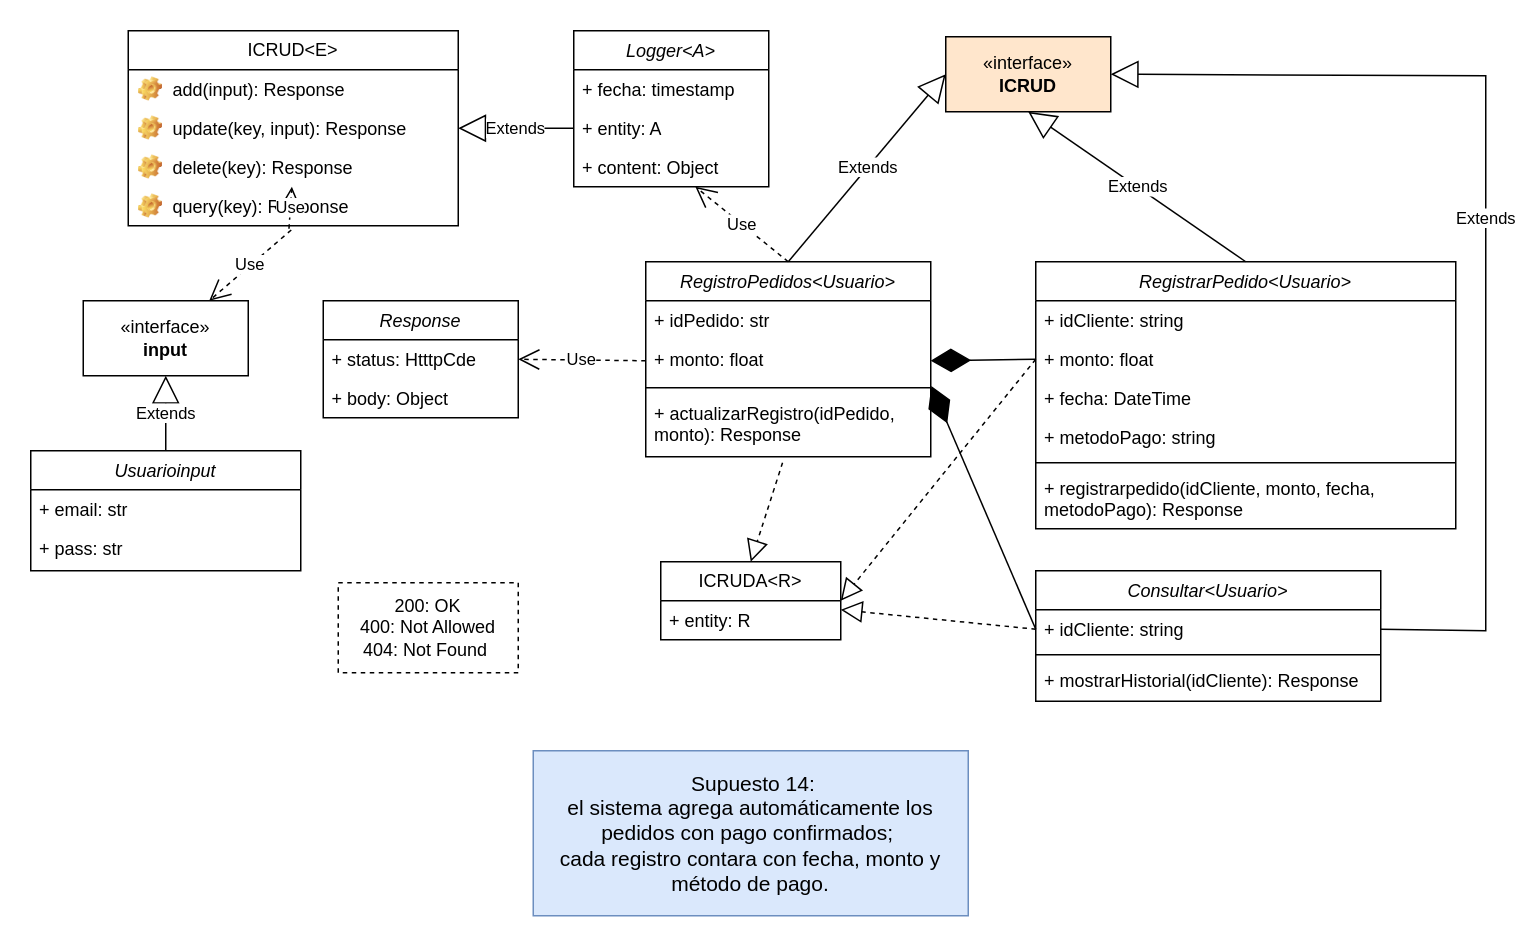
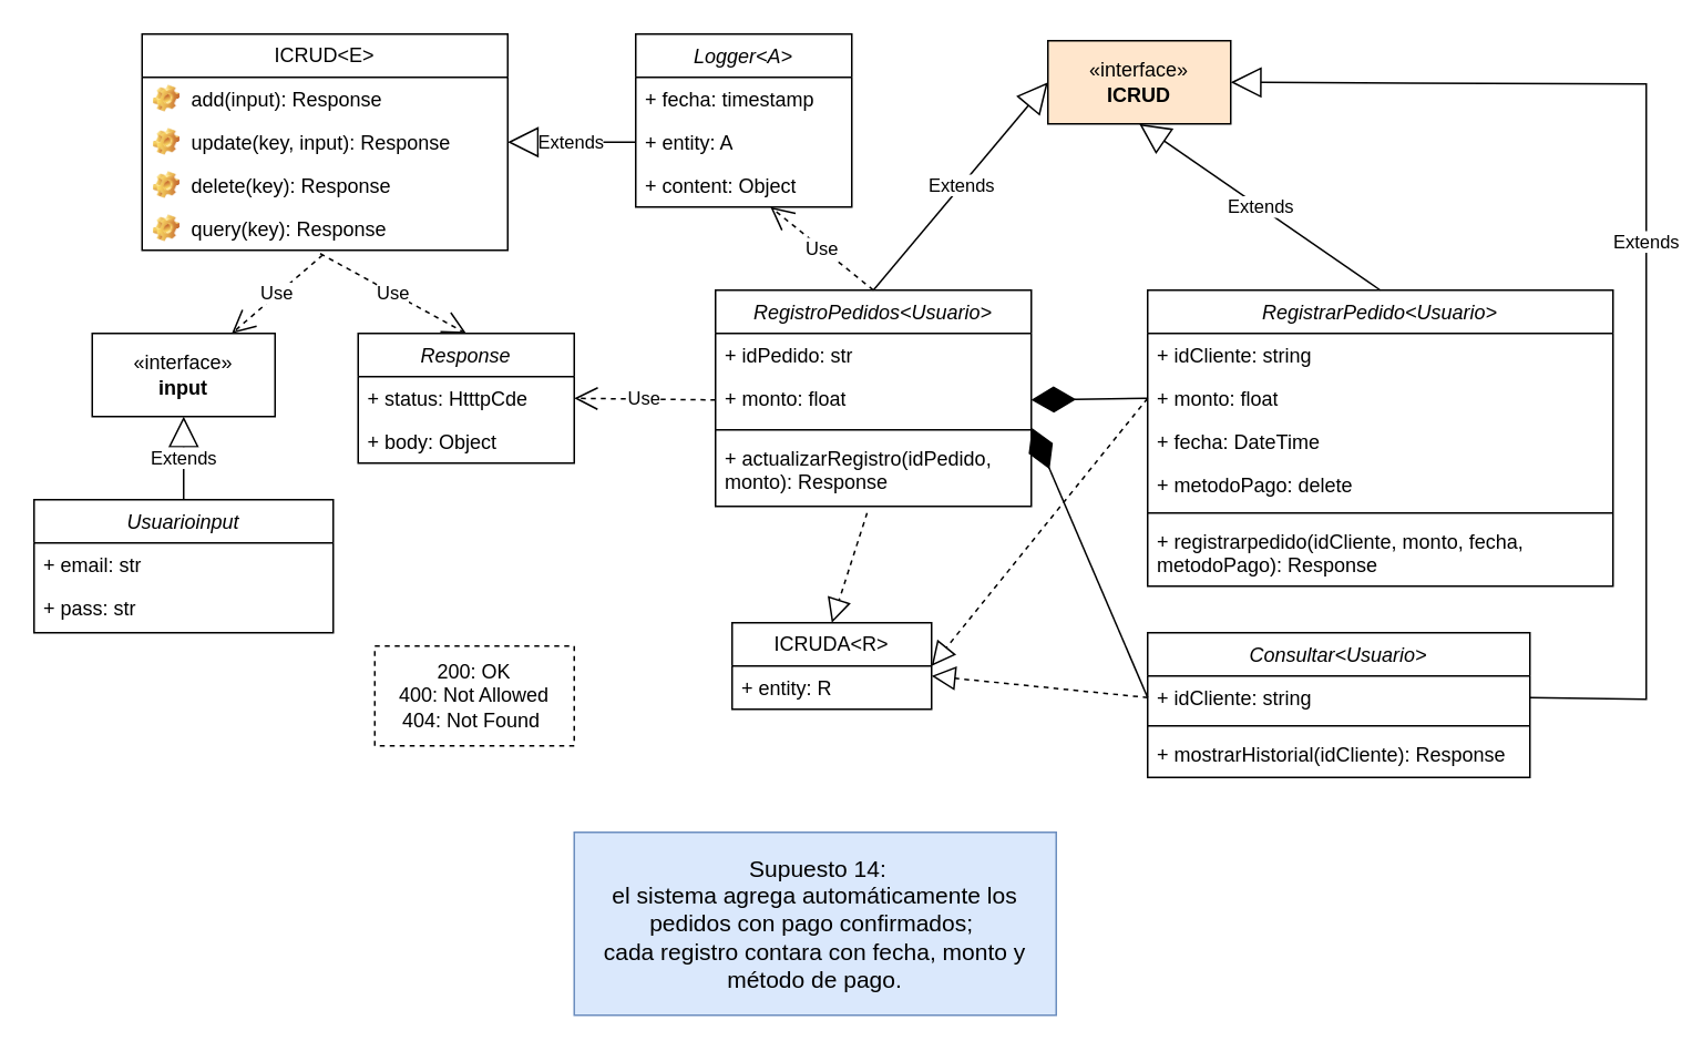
  <mxCell id="0" />
  <mxCell id="1" parent="0" />
- <mxCell id="2" value="&lt;font style=&quot;font-size: 14px;&quot;&gt;&amp;nbsp;Supuesto 14:&lt;/font&gt;&lt;div&gt;&lt;font style=&quot;font-size: 14px;&quot;&gt;el sistema agrega automáticamente los pedidos con pago confirmados;&amp;nbsp;&lt;/font&gt;&lt;/div&gt;&lt;div&gt;&lt;font style=&quot;font-size: 14px;&quot;&gt;cada registro contara con fecha, monto y método de pago.&lt;/font&gt;&lt;/div&gt;" style="html=1;whiteSpace=wrap;fillColor=#dae8fc;strokeColor=#6c8ebf;" vertex="1" parent="1"><mxGeometry x="355" y="500" width="290" height="110" as="geometry" /></mxCell>
+ <mxCell id="2" value="&lt;font style=&quot;font-size: 14px;&quot;&gt;&amp;nbsp;Supuesto 14:&lt;/font&gt;&lt;div&gt;&lt;font style=&quot;font-size: 14px;&quot;&gt;el sistema agrega automáticamente los pedidos con pago confirmados;&amp;nbsp;&lt;/font&gt;&lt;/div&gt;&lt;div&gt;&lt;font style=&quot;font-size: 14px;&quot;&gt;cada registro contara con fecha, monto y método de pago.&lt;/font&gt;&lt;/div&gt;" style="html=1;whiteSpace=wrap;fillColor=#dae8fc;strokeColor=#6c8ebf;" vertex="1" parent="1"><mxGeometry x="345" y="500" width="290" height="110" as="geometry" /></mxCell>
  <mxCell id="3" value="Consultar&lt;Usuario&gt;" style="swimlane;fontStyle=2;align=center;verticalAlign=top;childLayout=stackLayout;horizontal=1;startSize=26;horizontalStack=0;resizeParent=1;resizeLast=0;collapsible=1;marginBottom=0;rounded=0;shadow=0;strokeWidth=1;" vertex="1" parent="1"><mxGeometry x="690" y="380" width="230" height="87" as="geometry"><mxRectangle x="230" y="140" width="160" height="26" as="alternateBounds" /></mxGeometry></mxCell>
  <mxCell id="4" value="+ idCliente: string" style="text;strokeColor=none;fillColor=none;align=left;verticalAlign=top;spacingLeft=4;spacingRight=4;overflow=hidden;rotatable=0;points=[[0,0.5],[1,0.5]];portConstraint=eastwest;whiteSpace=wrap;html=1;" vertex="1" parent="3"><mxGeometry y="26" width="230" height="26" as="geometry" /></mxCell>
  <mxCell id="5" value="" style="line;html=1;strokeWidth=1;align=left;verticalAlign=middle;spacingTop=-1;spacingLeft=3;spacingRight=3;rotatable=0;labelPosition=right;points=[];portConstraint=eastwest;" vertex="1" parent="3"><mxGeometry y="52" width="230" height="8" as="geometry" /></mxCell>
  <mxCell id="6" value="+ mostrarHistorial(idCliente): Response" style="text;strokeColor=none;fillColor=none;align=left;verticalAlign=top;spacingLeft=4;spacingRight=4;overflow=hidden;rotatable=0;points=[[0,0.5],[1,0.5]];portConstraint=eastwest;whiteSpace=wrap;html=1;" vertex="1" parent="3"><mxGeometry y="60" width="230" height="24" as="geometry" /></mxCell>
  <mxCell id="7" value="ICRUD&amp;lt;E&amp;gt;" style="swimlane;fontStyle=0;childLayout=stackLayout;horizontal=1;startSize=26;fillColor=none;horizontalStack=0;resizeParent=1;resizeParentMax=0;resizeLast=0;collapsible=1;marginBottom=0;whiteSpace=wrap;html=1;" vertex="1" parent="1"><mxGeometry x="85" y="20" width="220" height="130" as="geometry" /></mxCell>
  <mxCell id="8" value="add(input): Response" style="label;fontStyle=0;strokeColor=none;fillColor=none;align=left;verticalAlign=top;overflow=hidden;spacingLeft=28;spacingRight=4;rotatable=0;points=[[0,0.5],[1,0.5]];portConstraint=eastwest;imageWidth=16;imageHeight=16;whiteSpace=wrap;html=1;image=img/clipart/Gear_128x128.png" vertex="1" parent="7"><mxGeometry y="26" width="220" height="26" as="geometry" /></mxCell>
  <mxCell id="9" value="update(key, input): Response" style="label;fontStyle=0;strokeColor=none;fillColor=none;align=left;verticalAlign=top;overflow=hidden;spacingLeft=28;spacingRight=4;rotatable=0;points=[[0,0.5],[1,0.5]];portConstraint=eastwest;imageWidth=16;imageHeight=16;whiteSpace=wrap;html=1;image=img/clipart/Gear_128x128.png" vertex="1" parent="7"><mxGeometry y="52" width="220" height="26" as="geometry" /></mxCell>
  <mxCell id="10" value="delete(key): Response" style="label;fontStyle=0;strokeColor=none;fillColor=none;align=left;verticalAlign=top;overflow=hidden;spacingLeft=28;spacingRight=4;rotatable=0;points=[[0,0.5],[1,0.5]];portConstraint=eastwest;imageWidth=16;imageHeight=16;whiteSpace=wrap;html=1;image=img/clipart/Gear_128x128.png" vertex="1" parent="7"><mxGeometry y="78" width="220" height="26" as="geometry" /></mxCell>
  <mxCell id="11" value="query(key): Response" style="label;fontStyle=0;strokeColor=none;fillColor=none;align=left;verticalAlign=top;overflow=hidden;spacingLeft=28;spacingRight=4;rotatable=0;points=[[0,0.5],[1,0.5]];portConstraint=eastwest;imageWidth=16;imageHeight=16;whiteSpace=wrap;html=1;image=img/clipart/Gear_128x128.png" vertex="1" parent="7"><mxGeometry y="104" width="220" height="26" as="geometry" /></mxCell>
  <mxCell id="12" value="«interface»&lt;br&gt;&lt;b&gt;input&lt;/b&gt;" style="html=1;whiteSpace=wrap;" vertex="1" parent="1"><mxGeometry x="55" y="200" width="110" height="50" as="geometry" /></mxCell>
  <mxCell id="13" value="Use" style="endArrow=open;endSize=12;dashed=1;html=1;rounded=0;exitX=0.494;exitY=1.108;exitDx=0;exitDy=0;exitPerimeter=0;" edge="1" parent="1" source="11" target="12"><mxGeometry width="160" relative="1" as="geometry"><mxPoint x="235" y="250" as="sourcePoint" /><mxPoint x="155" y="240" as="targetPoint" /></mxGeometry></mxCell>
  <mxCell id="14" value="Usuarioinput" style="swimlane;fontStyle=2;align=center;verticalAlign=top;childLayout=stackLayout;horizontal=1;startSize=26;horizontalStack=0;resizeParent=1;resizeLast=0;collapsible=1;marginBottom=0;rounded=0;shadow=0;strokeWidth=1;" vertex="1" parent="1"><mxGeometry x="20" y="300" width="180" height="80" as="geometry"><mxRectangle x="230" y="140" width="160" height="26" as="alternateBounds" /></mxGeometry></mxCell>
  <mxCell id="15" value="+ email: str" style="text;strokeColor=none;fillColor=none;align=left;verticalAlign=top;spacingLeft=4;spacingRight=4;overflow=hidden;rotatable=0;points=[[0,0.5],[1,0.5]];portConstraint=eastwest;whiteSpace=wrap;html=1;" vertex="1" parent="14"><mxGeometry y="26" width="180" height="26" as="geometry" /></mxCell>
  <mxCell id="16" value="+ pass: str" style="text;strokeColor=none;fillColor=none;align=left;verticalAlign=top;spacingLeft=4;spacingRight=4;overflow=hidden;rotatable=0;points=[[0,0.5],[1,0.5]];portConstraint=eastwest;whiteSpace=wrap;html=1;" vertex="1" parent="14"><mxGeometry y="52" width="180" height="26" as="geometry" /></mxCell>
  <mxCell id="17" value="Extends" style="endArrow=block;endSize=16;endFill=0;html=1;rounded=0;exitX=0.5;exitY=0;exitDx=0;exitDy=0;entryX=0.5;entryY=1;entryDx=0;entryDy=0;" edge="1" parent="1" source="14" target="12"><mxGeometry width="160" relative="1" as="geometry"><mxPoint x="285" y="250" as="sourcePoint" /><mxPoint x="445" y="250" as="targetPoint" /></mxGeometry></mxCell>
  <mxCell id="18" value="Response" style="swimlane;fontStyle=2;align=center;verticalAlign=top;childLayout=stackLayout;horizontal=1;startSize=26;horizontalStack=0;resizeParent=1;resizeLast=0;collapsible=1;marginBottom=0;rounded=0;shadow=0;strokeWidth=1;" vertex="1" parent="1"><mxGeometry x="215" y="200" width="130" height="78" as="geometry"><mxRectangle x="230" y="140" width="160" height="26" as="alternateBounds" /></mxGeometry></mxCell>
  <mxCell id="19" value="+ status: HtttpCde" style="text;strokeColor=none;fillColor=none;align=left;verticalAlign=top;spacingLeft=4;spacingRight=4;overflow=hidden;rotatable=0;points=[[0,0.5],[1,0.5]];portConstraint=eastwest;whiteSpace=wrap;html=1;" vertex="1" parent="18"><mxGeometry y="26" width="130" height="26" as="geometry" /></mxCell>
  <mxCell id="20" value="+ body: Object" style="text;strokeColor=none;fillColor=none;align=left;verticalAlign=top;spacingLeft=4;spacingRight=4;overflow=hidden;rotatable=0;points=[[0,0.5],[1,0.5]];portConstraint=eastwest;whiteSpace=wrap;html=1;" vertex="1" parent="18"><mxGeometry y="52" width="130" height="26" as="geometry" /></mxCell>
- <mxCell id="21" value="Use" style="endArrow=open;endSize=12;dashed=1;html=1;rounded=0;exitX=0.487;exitY=1.077;exitDx=0;exitDy=0;exitPerimeter=0;" edge="1" parent="1" source="11" target="10"><mxGeometry width="160" relative="1" as="geometry"><mxPoint x="195" y="160" as="sourcePoint" /><mxPoint x="175" y="207" as="targetPoint" /></mxGeometry></mxCell>
+ <mxCell id="21" value="Use" style="endArrow=open;endSize=12;dashed=1;html=1;rounded=0;entryX=0.5;entryY=0;entryDx=0;entryDy=0;exitX=0.487;exitY=1.077;exitDx=0;exitDy=0;exitPerimeter=0;" edge="1" parent="1" source="11" target="18"><mxGeometry width="160" relative="1" as="geometry"><mxPoint x="195" y="160" as="sourcePoint" /><mxPoint x="175" y="207" as="targetPoint" /></mxGeometry></mxCell>
  <mxCell id="22" value="«interface»&lt;br&gt;&lt;b&gt;ICRUD&lt;/b&gt;" style="html=1;whiteSpace=wrap;fillColor=#ffe6cc;" vertex="1" parent="1"><mxGeometry x="630" y="24" width="110" height="50" as="geometry" /></mxCell>
  <mxCell id="23" value="Extends" style="endArrow=block;endSize=16;endFill=0;html=1;rounded=0;exitX=1;exitY=0.5;exitDx=0;exitDy=0;entryX=1;entryY=0.5;entryDx=0;entryDy=0;" edge="1" parent="1" source="4" target="22"><mxGeometry width="160" relative="1" as="geometry"><mxPoint x="505" y="290" as="sourcePoint" /><mxPoint x="505" y="230" as="targetPoint" /><Array as="points"><mxPoint x="990" y="420" /><mxPoint x="990" y="50" /></Array></mxGeometry></mxCell>
  <mxCell id="24" value="Use" style="endArrow=open;endSize=12;dashed=1;html=1;rounded=0;entryX=1;entryY=0.5;entryDx=0;entryDy=0;exitX=0;exitY=0.5;exitDx=0;exitDy=0;" edge="1" parent="1" source="43" target="19"><mxGeometry width="160" relative="1" as="geometry"><mxPoint x="370" y="320" as="sourcePoint" /><mxPoint x="503" y="328" as="targetPoint" /></mxGeometry></mxCell>
  <mxCell id="25" value="200: OK&lt;div&gt;400: Not Allowed&lt;/div&gt;&lt;div&gt;&lt;div&gt;404: Not Found&amp;nbsp;&lt;/div&gt;&lt;/div&gt;" style="html=1;whiteSpace=wrap;dashed=1;" vertex="1" parent="1"><mxGeometry x="225" y="388" width="120" height="60" as="geometry" /></mxCell>
  <mxCell id="26" value="Logger&lt;A&gt;" style="swimlane;fontStyle=2;align=center;verticalAlign=top;childLayout=stackLayout;horizontal=1;startSize=26;horizontalStack=0;resizeParent=1;resizeLast=0;collapsible=1;marginBottom=0;rounded=0;shadow=0;strokeWidth=1;" vertex="1" parent="1"><mxGeometry x="382" y="20" width="130" height="104" as="geometry"><mxRectangle x="230" y="140" width="160" height="26" as="alternateBounds" /></mxGeometry></mxCell>
  <mxCell id="27" value="+ fecha: timestamp" style="text;strokeColor=none;fillColor=none;align=left;verticalAlign=top;spacingLeft=4;spacingRight=4;overflow=hidden;rotatable=0;points=[[0,0.5],[1,0.5]];portConstraint=eastwest;whiteSpace=wrap;html=1;" vertex="1" parent="26"><mxGeometry y="26" width="130" height="26" as="geometry" /></mxCell>
  <mxCell id="28" value="+ entity: A" style="text;strokeColor=none;fillColor=none;align=left;verticalAlign=top;spacingLeft=4;spacingRight=4;overflow=hidden;rotatable=0;points=[[0,0.5],[1,0.5]];portConstraint=eastwest;whiteSpace=wrap;html=1;" vertex="1" parent="26"><mxGeometry y="52" width="130" height="26" as="geometry" /></mxCell>
  <mxCell id="29" value="+ content: Object" style="text;strokeColor=none;fillColor=none;align=left;verticalAlign=top;spacingLeft=4;spacingRight=4;overflow=hidden;rotatable=0;points=[[0,0.5],[1,0.5]];portConstraint=eastwest;whiteSpace=wrap;html=1;" vertex="1" parent="26"><mxGeometry y="78" width="130" height="26" as="geometry" /></mxCell>
  <mxCell id="30" value="Extends" style="endArrow=block;endSize=16;endFill=0;html=1;rounded=0;exitX=0;exitY=0.5;exitDx=0;exitDy=0;" edge="1" parent="1" source="28"><mxGeometry width="160" relative="1" as="geometry"><mxPoint x="325" y="264" as="sourcePoint" /><mxPoint x="305" y="85" as="targetPoint" /></mxGeometry></mxCell>
  <mxCell id="31" value="ICRUDA&amp;lt;R&amp;gt;" style="swimlane;fontStyle=0;childLayout=stackLayout;horizontal=1;startSize=26;fillColor=none;horizontalStack=0;resizeParent=1;resizeParentMax=0;resizeLast=0;collapsible=1;marginBottom=0;whiteSpace=wrap;html=1;" vertex="1" parent="1"><mxGeometry x="440" y="374" width="120" height="52" as="geometry" /></mxCell>
  <mxCell id="32" value="+ entity: R" style="text;strokeColor=none;fillColor=none;align=left;verticalAlign=top;spacingLeft=4;spacingRight=4;overflow=hidden;rotatable=0;points=[[0,0.5],[1,0.5]];portConstraint=eastwest;whiteSpace=wrap;html=1;" vertex="1" parent="31"><mxGeometry y="26" width="120" height="26" as="geometry" /></mxCell>
  <mxCell id="33" value="" style="endArrow=block;dashed=1;endFill=0;endSize=12;html=1;rounded=0;fontSize=12;curved=1;exitX=0;exitY=0.5;exitDx=0;exitDy=0;" edge="1" parent="1" source="4" target="31"><mxGeometry width="160" relative="1" as="geometry"><mxPoint x="660" y="50" as="sourcePoint" /><mxPoint x="800" y="98" as="targetPoint" /></mxGeometry></mxCell>
  <mxCell id="34" value="RegistrarPedido&lt;Usuario&gt;" style="swimlane;fontStyle=2;align=center;verticalAlign=top;childLayout=stackLayout;horizontal=1;startSize=26;horizontalStack=0;resizeParent=1;resizeLast=0;collapsible=1;marginBottom=0;rounded=0;shadow=0;strokeWidth=1;" vertex="1" parent="1"><mxGeometry x="690" y="174" width="280" height="178" as="geometry"><mxRectangle x="230" y="140" width="160" height="26" as="alternateBounds" /></mxGeometry></mxCell>
  <mxCell id="35" value="+ idCliente: string" style="text;strokeColor=none;fillColor=none;align=left;verticalAlign=top;spacingLeft=4;spacingRight=4;overflow=hidden;rotatable=0;points=[[0,0.5],[1,0.5]];portConstraint=eastwest;whiteSpace=wrap;html=1;" vertex="1" parent="34"><mxGeometry y="26" width="280" height="26" as="geometry" /></mxCell>
  <mxCell id="36" value="+ monto: float" style="text;strokeColor=none;fillColor=none;align=left;verticalAlign=top;spacingLeft=4;spacingRight=4;overflow=hidden;rotatable=0;points=[[0,0.5],[1,0.5]];portConstraint=eastwest;whiteSpace=wrap;html=1;" vertex="1" parent="34"><mxGeometry y="52" width="280" height="26" as="geometry" /></mxCell>
  <mxCell id="37" value="+ fecha: DateTime" style="text;strokeColor=none;fillColor=none;align=left;verticalAlign=top;spacingLeft=4;spacingRight=4;overflow=hidden;rotatable=0;points=[[0,0.5],[1,0.5]];portConstraint=eastwest;whiteSpace=wrap;html=1;" vertex="1" parent="34"><mxGeometry y="78" width="280" height="26" as="geometry" /></mxCell>
- <mxCell id="38" value="+ metodoPago: string" style="text;strokeColor=none;fillColor=none;align=left;verticalAlign=top;spacingLeft=4;spacingRight=4;overflow=hidden;rotatable=0;points=[[0,0.5],[1,0.5]];portConstraint=eastwest;whiteSpace=wrap;html=1;" vertex="1" parent="34"><mxGeometry y="104" width="280" height="26" as="geometry" /></mxCell>
+ <mxCell id="38" value="+ metodoPago: delete" style="text;strokeColor=none;fillColor=none;align=left;verticalAlign=top;spacingLeft=4;spacingRight=4;overflow=hidden;rotatable=0;points=[[0,0.5],[1,0.5]];portConstraint=eastwest;whiteSpace=wrap;html=1;" vertex="1" parent="34"><mxGeometry y="104" width="280" height="26" as="geometry" /></mxCell>
  <mxCell id="39" value="" style="line;html=1;strokeWidth=1;align=left;verticalAlign=middle;spacingTop=-1;spacingLeft=3;spacingRight=3;rotatable=0;labelPosition=right;points=[];portConstraint=eastwest;" vertex="1" parent="34"><mxGeometry y="130" width="280" height="8" as="geometry" /></mxCell>
  <mxCell id="40" value="+ registrarpedido(idCliente, monto, fecha, metodoPago): Response" style="text;strokeColor=none;fillColor=none;align=left;verticalAlign=top;spacingLeft=4;spacingRight=4;overflow=hidden;rotatable=0;points=[[0,0.5],[1,0.5]];portConstraint=eastwest;whiteSpace=wrap;html=1;" vertex="1" parent="34"><mxGeometry y="138" width="280" height="40" as="geometry" /></mxCell>
  <mxCell id="41" value="RegistroPedidos&lt;Usuario&gt;" style="swimlane;fontStyle=2;align=center;verticalAlign=top;childLayout=stackLayout;horizontal=1;startSize=26;horizontalStack=0;resizeParent=1;resizeLast=0;collapsible=1;marginBottom=0;rounded=0;shadow=0;strokeWidth=1;" vertex="1" parent="1"><mxGeometry x="430" y="174" width="190" height="130" as="geometry"><mxRectangle x="230" y="140" width="160" height="26" as="alternateBounds" /></mxGeometry></mxCell>
  <mxCell id="42" value="+ idPedido: str" style="text;strokeColor=none;fillColor=none;align=left;verticalAlign=top;spacingLeft=4;spacingRight=4;overflow=hidden;rotatable=0;points=[[0,0.5],[1,0.5]];portConstraint=eastwest;whiteSpace=wrap;html=1;" vertex="1" parent="41"><mxGeometry y="26" width="190" height="26" as="geometry" /></mxCell>
  <mxCell id="43" value="+ monto: float" style="text;strokeColor=none;fillColor=none;align=left;verticalAlign=top;spacingLeft=4;spacingRight=4;overflow=hidden;rotatable=0;points=[[0,0.5],[1,0.5]];portConstraint=eastwest;whiteSpace=wrap;html=1;" vertex="1" parent="41"><mxGeometry y="52" width="190" height="28" as="geometry" /></mxCell>
  <mxCell id="44" value="" style="line;html=1;strokeWidth=1;align=left;verticalAlign=middle;spacingTop=-1;spacingLeft=3;spacingRight=3;rotatable=0;labelPosition=right;points=[];portConstraint=eastwest;" vertex="1" parent="41"><mxGeometry y="80" width="190" height="8" as="geometry" /></mxCell>
  <mxCell id="45" value="+ actualizarRegistro(idPedido, monto): Response" style="text;strokeColor=none;fillColor=none;align=left;verticalAlign=top;spacingLeft=4;spacingRight=4;overflow=hidden;rotatable=0;points=[[0,0.5],[1,0.5]];portConstraint=eastwest;whiteSpace=wrap;html=1;" vertex="1" parent="41"><mxGeometry y="88" width="190" height="42" as="geometry" /></mxCell>
  <mxCell id="46" value="Extends" style="endArrow=block;endSize=16;endFill=0;html=1;rounded=0;exitX=0.5;exitY=0;exitDx=0;exitDy=0;entryX=0;entryY=0.5;entryDx=0;entryDy=0;" edge="1" parent="1" source="41" target="22"><mxGeometry width="160" relative="1" as="geometry"><mxPoint x="930" y="192" as="sourcePoint" /><mxPoint x="710" y="80" as="targetPoint" /><Array as="points" /></mxGeometry></mxCell>
  <mxCell id="47" value="" style="endArrow=diamondThin;endFill=1;endSize=24;html=1;rounded=0;exitX=0;exitY=0.5;exitDx=0;exitDy=0;entryX=1;entryY=0.5;entryDx=0;entryDy=0;" edge="1" parent="1" source="36" target="43"><mxGeometry width="160" relative="1" as="geometry"><mxPoint x="1020" y="80" as="sourcePoint" /><mxPoint x="1030" y="167" as="targetPoint" /></mxGeometry></mxCell>
  <mxCell id="48" value="" style="endArrow=diamondThin;endFill=1;endSize=24;html=1;rounded=0;exitX=0;exitY=0.5;exitDx=0;exitDy=0;entryX=1.002;entryY=1.1;entryDx=0;entryDy=0;entryPerimeter=0;" edge="1" parent="1" source="4" target="43"><mxGeometry width="160" relative="1" as="geometry"><mxPoint x="870" y="400" as="sourcePoint" /><mxPoint x="800" y="401" as="targetPoint" /></mxGeometry></mxCell>
  <mxCell id="49" value="" style="endArrow=block;dashed=1;endFill=0;endSize=12;html=1;rounded=0;fontSize=12;curved=1;exitX=0;exitY=0.5;exitDx=0;exitDy=0;entryX=1;entryY=0.5;entryDx=0;entryDy=0;" edge="1" parent="1" source="36" target="31"><mxGeometry width="160" relative="1" as="geometry"><mxPoint x="720" y="413" as="sourcePoint" /><mxPoint x="590" y="400" as="targetPoint" /></mxGeometry></mxCell>
  <mxCell id="50" value="Extends" style="endArrow=block;endSize=16;endFill=0;html=1;rounded=0;exitX=0.5;exitY=0;exitDx=0;exitDy=0;entryX=0.5;entryY=1;entryDx=0;entryDy=0;" edge="1" parent="1" source="34" target="22"><mxGeometry width="160" relative="1" as="geometry"><mxPoint x="590" y="215" as="sourcePoint" /><mxPoint x="685" y="90" as="targetPoint" /><Array as="points" /></mxGeometry></mxCell>
  <mxCell id="51" value="" style="endArrow=block;dashed=1;endFill=0;endSize=12;html=1;rounded=0;fontSize=12;curved=1;exitX=0.48;exitY=1.095;exitDx=0;exitDy=0;entryX=0.5;entryY=0;entryDx=0;entryDy=0;exitPerimeter=0;" edge="1" parent="1" source="45" target="31"><mxGeometry width="160" relative="1" as="geometry"><mxPoint x="740" y="340" as="sourcePoint" /><mxPoint x="610" y="501" as="targetPoint" /></mxGeometry></mxCell>
  <mxCell id="52" value="Use" style="endArrow=open;endSize=12;dashed=1;html=1;rounded=0;exitX=0.5;exitY=0;exitDx=0;exitDy=0;" edge="1" parent="1" source="41" target="29"><mxGeometry width="160" relative="1" as="geometry"><mxPoint x="495" y="311" as="sourcePoint" /><mxPoint x="390" y="310" as="targetPoint" /></mxGeometry></mxCell>
